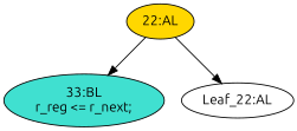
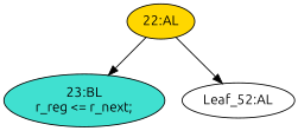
  strict digraph {
    fontname=Ubuntu
    node [fontname=Ubuntu style=filled]
    edge [cond="[]" fontname=Ubuntu lineno=None]
    n1 [ast="<pyverilog.vparser.ast.Always object at 0x7f6c22ccc4d0>" clk_sens=True fillcolor=gold label="22:AL" sens="['clk']" statements="[]" typ=Always use_var="['r_next']"]
-   n2 [ast="<pyverilog.vparser.ast.Block object at 0x7f6c22ccc5d0>" fillcolor=turquoise label="33:BL\nr_reg <= r_next;" statements="[<pyverilog.vparser.ast.NonblockingSubstitution object at 0x7f6c22ccc610>]" typ=Block]
-   n3 [def_var="['r_reg']" label="Leaf_22:AL" style=""]
+   n2 [ast="<pyverilog.vparser.ast.Block object at 0x7f6c22ccc5d0>" fillcolor=turquoise label="23:BL\nr_reg <= r_next;" statements="[<pyverilog.vparser.ast.NonblockingSubstitution object at 0x7f6c22ccc610>]" typ=Block]
+   n3 [def_var="['r_reg']" label="Leaf_52:AL" style=""]
    n1 -> n2
    n1 -> n3
  }
